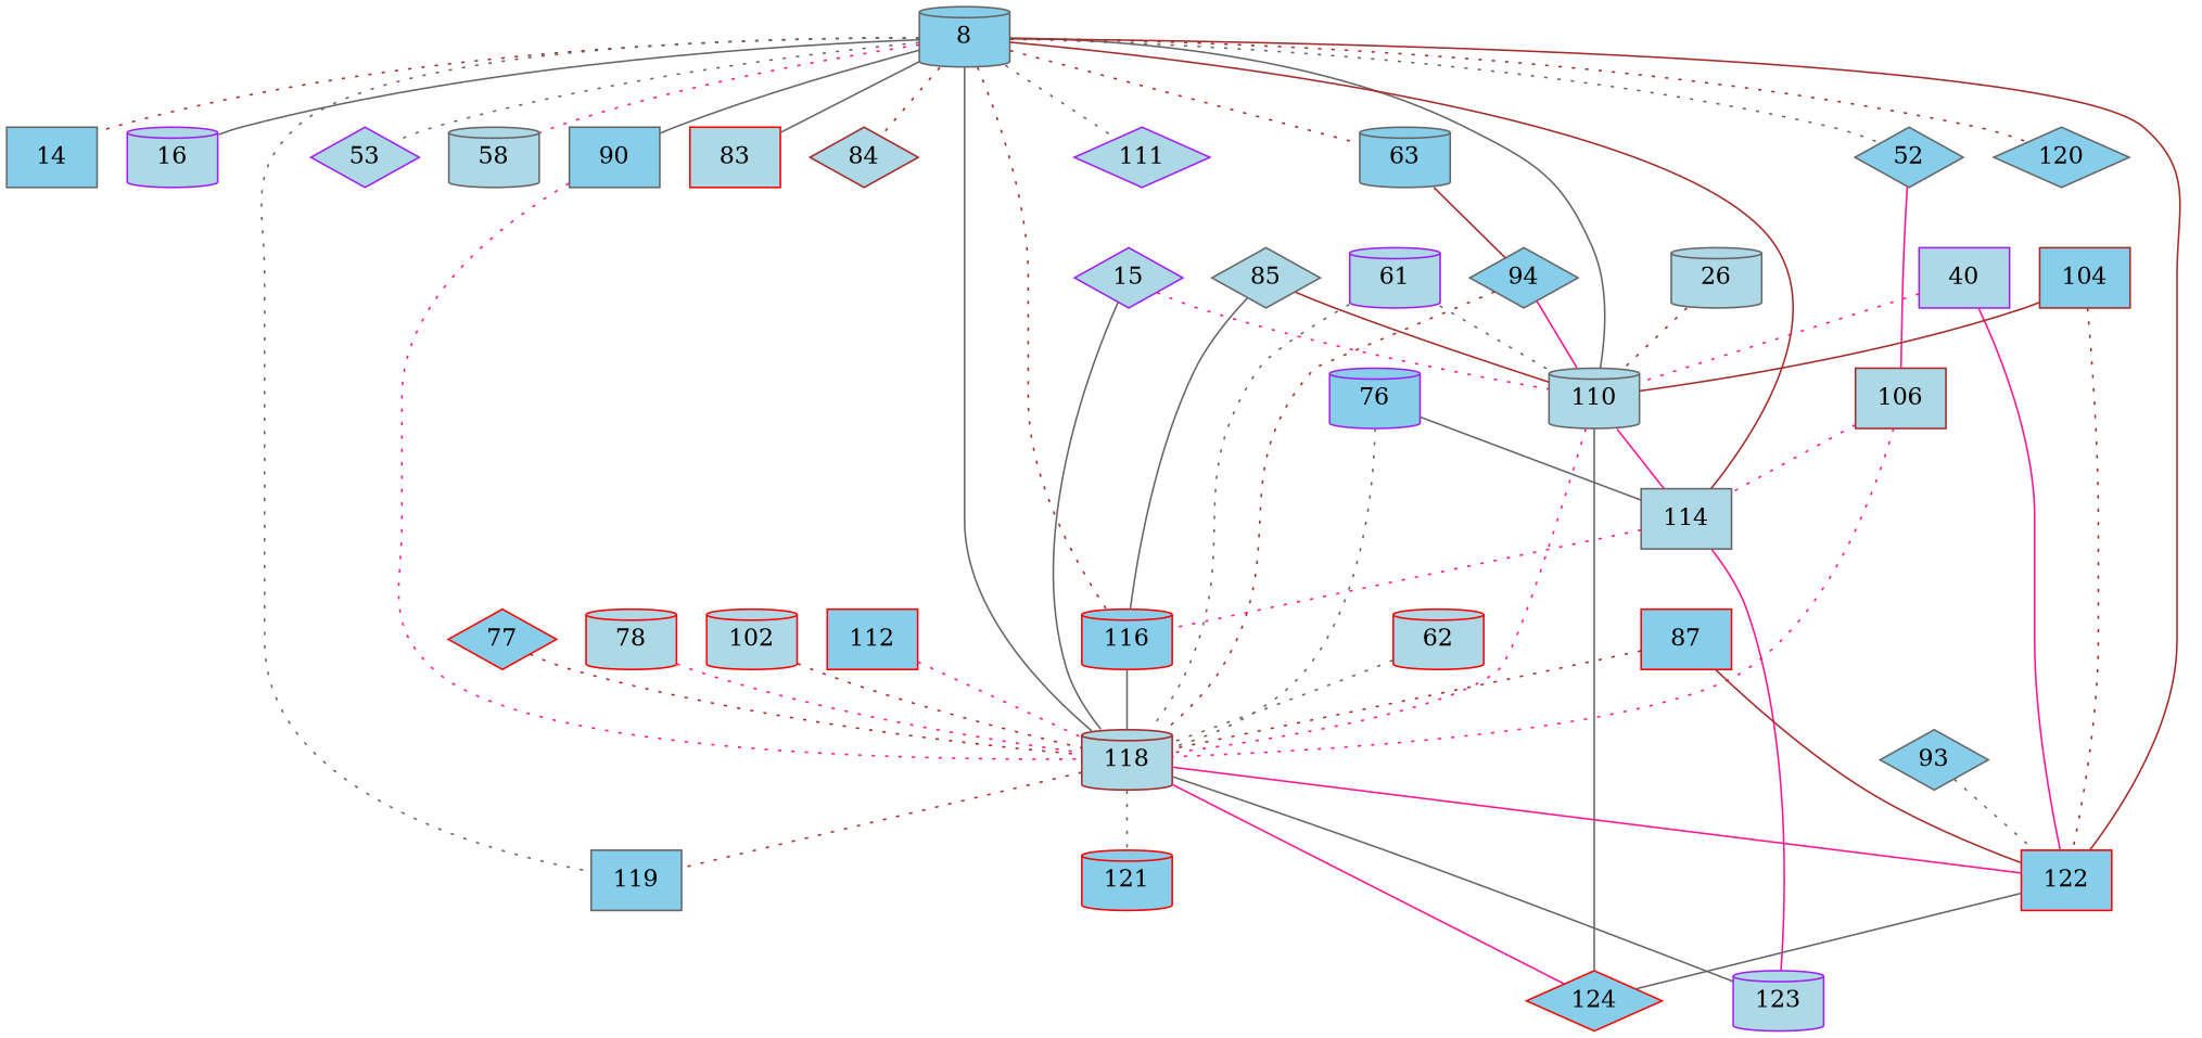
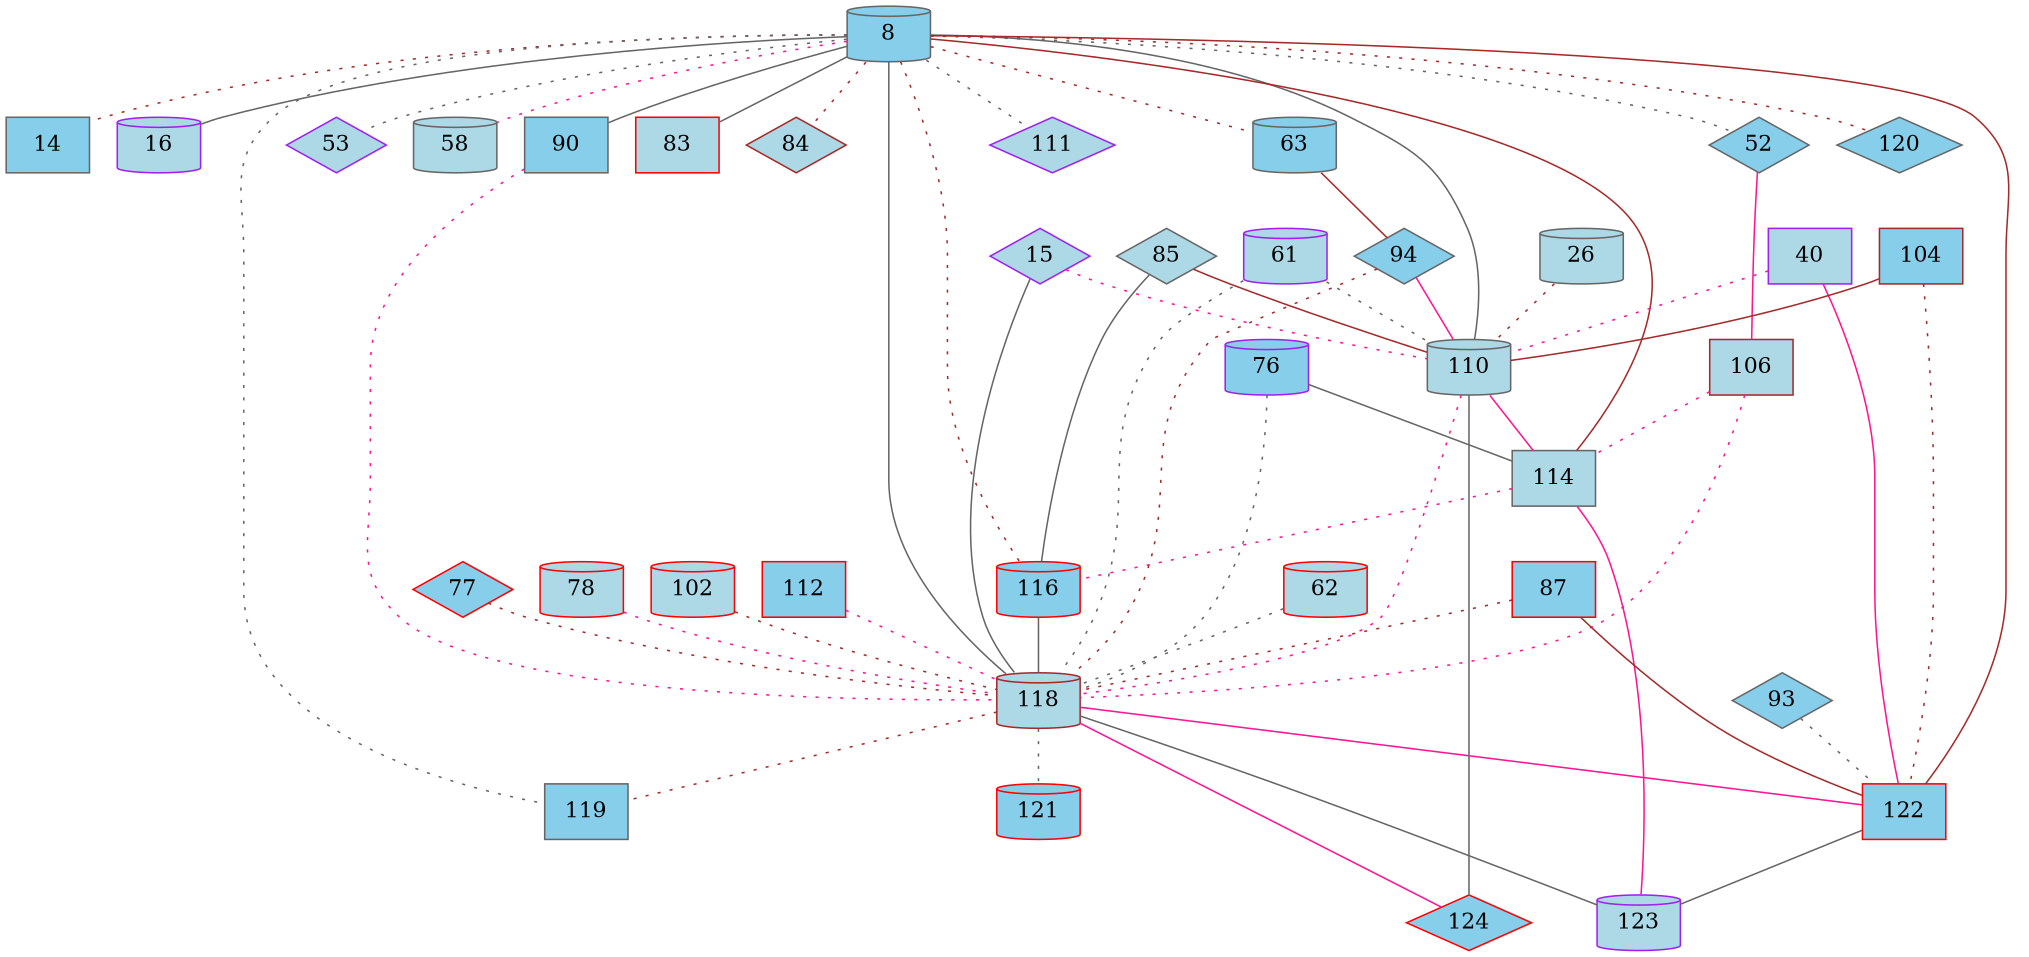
  graph {
    node [color=gray40 fillcolor=lightblue shape=cylinder style=filled]
    edge [color=gray40 style=dotted]
    8 [fillcolor=skyblue super="+2+5"]
    14 [fillcolor=skyblue shape=box]
    16 [color=purple]
    52 [fillcolor=skyblue shape=diamond]
    53 [color=purple shape=diamond]
    58 [super="+47"]
    63 [fillcolor=skyblue]
    83 [color=red shape=box]
    84 [color=brown shape=diamond]
    90 [fillcolor=skyblue shape=box super="+89+81"]
    110 [super="+107+73"]
    111 [color=purple shape=diamond]
    114 [shape=box super="+34+54"]
    116 [color=red fillcolor=skyblue super="+25+56+92"]
    118 [color=brown super="+29+74+108+99+109+117"]
    119 [fillcolor=skyblue shape=box]
    120 [fillcolor=skyblue shape=diamond]
    122 [color=red fillcolor=skyblue shape=box super="+80+65+115+79"]
    106 [color=brown shape=box super="+71+100"]
    94 [fillcolor=skyblue shape=diamond super="+46"]
    124 [color=red fillcolor=skyblue shape=diamond super="+72+86+28+105+88"]
    123 [color=purple]
    121 [color=red fillcolor=skyblue]
    15 [color=purple shape=diamond]
    26
    40 [color=purple shape=box]
    61 [color=purple]
    62 [color=red]
    76 [color=purple fillcolor=skyblue super="+39"]
    77 [color=red fillcolor=skyblue shape=diamond]
    78 [color=red]
    85 [shape=diamond]
    87 [color=red fillcolor=skyblue shape=box super="+67"]
    93 [fillcolor=skyblue shape=diamond]
    102 [color=red]
    104 [color=brown fillcolor=skyblue shape=box]
    112 [color=red fillcolor=skyblue shape=box super="+82"]
    8 -- 14 [color=brown weight=2]
    8 -- 16 [style=solid weight=2]
    8 -- 52 [weight=2]
    8 -- 53 [weight=2]
    8 -- 58 [color=deeppink weight=3]
    8 -- 63 [color=brown]
    8 -- 83 [style=solid weight=2]
    8 -- 84 [color=brown]
    8 -- 90 [style=solid weight=4]
    8 -- 110 [style=solid weight=21]
    8 -- 111 [weight=2]
    8 -- 114 [color=brown style=solid weight=3]
    8 -- 116 [color=brown weight=3]
    8 -- 118 [style=solid weight=26]
    8 -- 119
    8 -- 120 [color=brown weight=2]
    8 -- 122 [color=brown style=solid weight=8]
    52 -- 106 [color=deeppink style=solid]
    63 -- 94 [color=brown style=solid]
    90 -- 118 [color=deeppink weight=2]
    110 -- 114 [color=deeppink style=solid weight=4]
    110 -- 118 [color=deeppink weight=19]
    110 -- 124 [style=solid weight=4]
    114 -- 116 [color=deeppink]
    114 -- 123 [color=deeppink style=solid]
    116 -- 118 [style=solid weight=4]
    118 -- 119 [color=brown]
    118 -- 122 [color=deeppink style=solid weight=3]
    118 -- 124 [color=deeppink style=solid weight=4]
    118 -- 123 [style=solid]
    118 -- 121 [weight=2]
-   122 -- 124 [style=solid]
+   122 -- 123 [style=solid]
    106 -- 114 [color=deeppink]
    106 -- 118 [color=deeppink weight=3]
    94 -- 110 [color=deeppink style=solid weight=3]
    94 -- 118 [color=brown]
    15 -- 110 [color=deeppink]
    15 -- 118 [style=solid]
    26 -- 110 [color=brown]
    40 -- 110 [color=deeppink]
    40 -- 122 [color=deeppink style=solid]
    61 -- 110
    61 -- 118
    62 -- 118 [weight=2]
    76 -- 114 [style=solid]
    76 -- 118 [weight=2]
    77 -- 118 [color=brown weight=2]
    78 -- 118 [color=deeppink weight=2]
    85 -- 110 [color=brown style=solid]
    85 -- 116 [style=solid]
    87 -- 118 [color=brown weight=2]
    87 -- 122 [color=brown style=solid]
    93 -- 122 [weight=2]
    102 -- 118 [color=brown]
    104 -- 110 [color=brown style=solid]
    104 -- 122 [color=brown]
    112 -- 118 [color=deeppink weight=3]
  }
